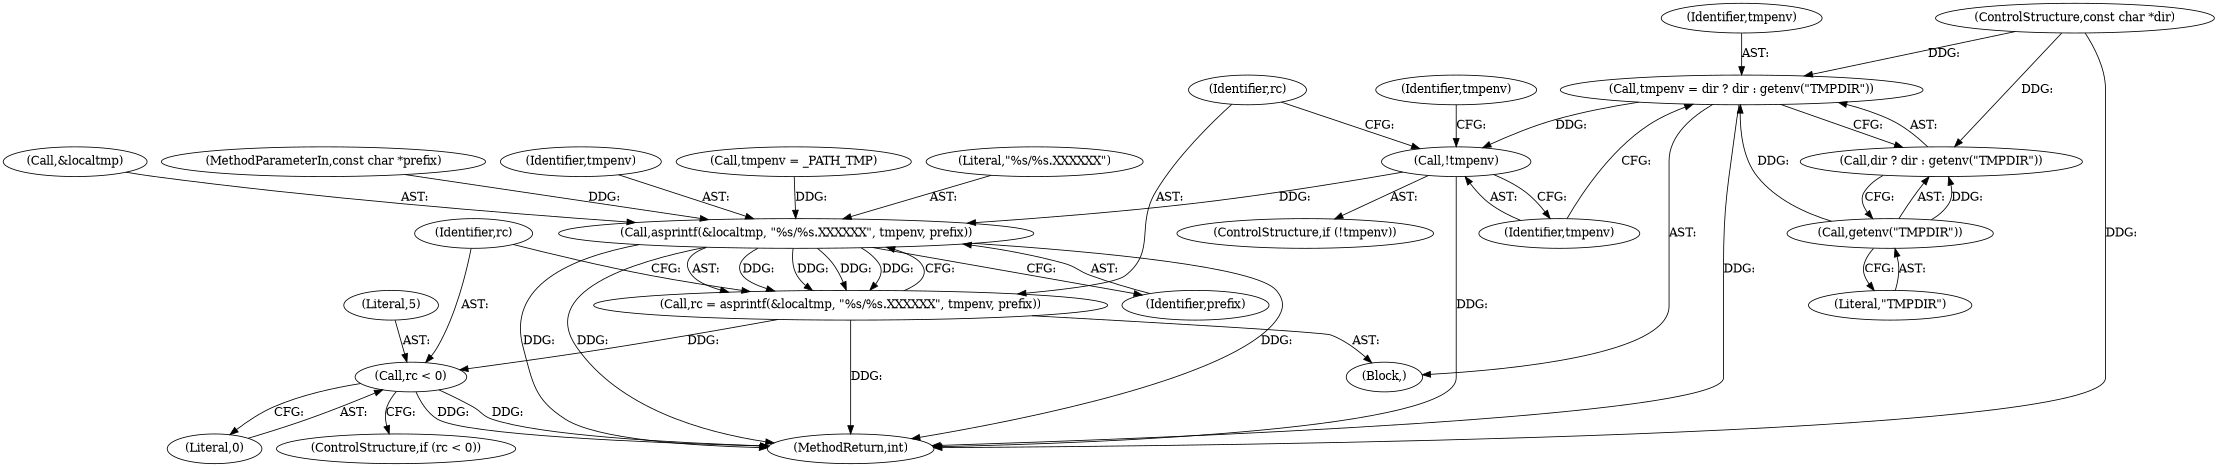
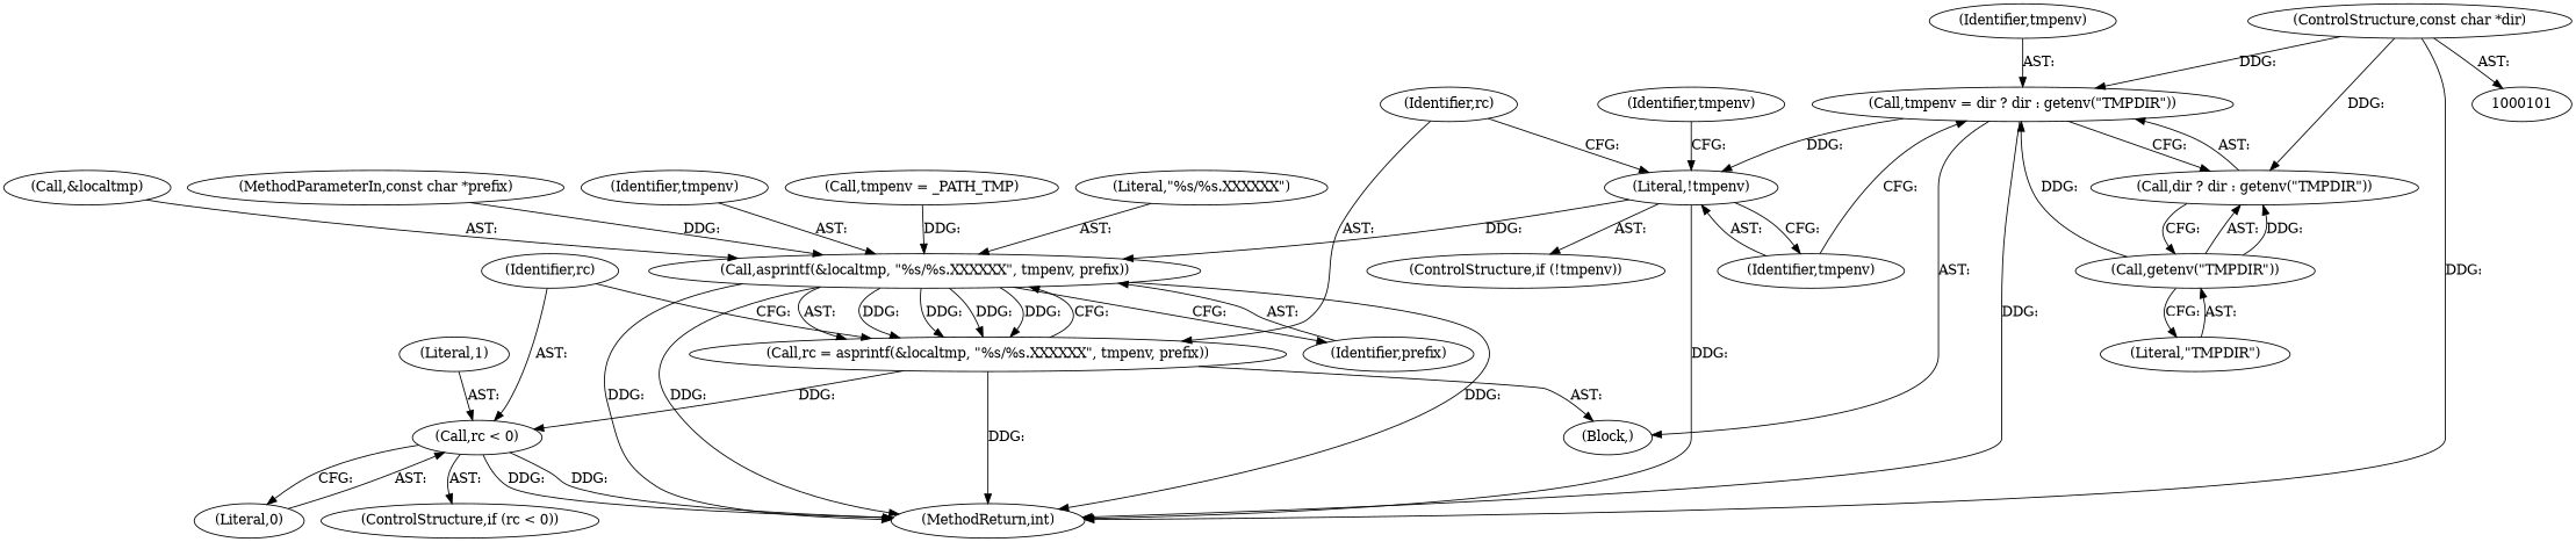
  digraph {
    n1 [label="(Call,tmpenv = dir ? dir : getenv(\"TMPDIR\"))"]
-   n2 [label="(Call,!tmpenv)"]
+   n2 [label="(Literal,!tmpenv)"]
    n3 [label="(Block,)"]
    n4 [label="(MethodReturn,int)"]
    n5 [label="(Call,dir ? dir : getenv(\"TMPDIR\"))"]
    n6 [label="(Call,asprintf(&localtmp, \"%s/%s.XXXXXX\", tmpenv, prefix))"]
    n7 [label="(Identifier,tmpenv)"]
    n8 [label="(ControlStructure,if (!tmpenv))"]
    n9 [label="(Call,getenv(\"TMPDIR\"))"]
    n10 [label="(ControlStructure,const char *dir)"]
+   1000101
    n12 [label="(Literal,\"TMPDIR\")"]
    n13 [label="(Call,rc = asprintf(&localtmp, \"%s/%s.XXXXXX\", tmpenv, prefix))"]
    n14 [label="(Identifier,prefix)"]
    n15 [label="(Call,rc < 0)"]
    n16 [label="(ControlStructure,if (rc < 0))"]
    n17 [label="(Literal,0)"]
    n18 [label="(Call,tmpenv = _PATH_TMP)"]
    n19 [label="(Literal,\"%s/%s.XXXXXX\")"]
    n20 [label="(Identifier,tmpenv)"]
    n21 [label="(Call,&localtmp)"]
    n22 [label="(Identifier,tmpenv)"]
    n23 [label="(Identifier,rc)"]
    n24 [label="(MethodParameterIn,const char *prefix)"]
-   n25 [label="(Literal,5)"]
+   n25 [label="(Literal,1)"]
    n26 [label="(Identifier,rc)"]
    n27 [label="(Identifier,tmpenv)"]
    n1 -> n2 [label="DDG: "]
    n1 -> n3 [label="AST: "]
    n1 -> n4 [label="DDG: "]
    n1 -> n5 [label="CFG: "]
    n2 -> n4 [label="DDG: "]
    n2 -> n6 [label="DDG: "]
    n2 -> n7 [label="CFG: "]
    n2 -> n8 [label="AST: "]
    n5 -> n1 [label="AST: "]
    n5 -> n9 [label="CFG: "]
    n6 -> n4 [label="DDG: "]
    n6 -> n4 [label="DDG: "]
    n6 -> n4 [label="DDG: "]
    n6 -> n13 [label="AST: "]
    n6 -> n13 [label="DDG: "]
    n6 -> n13 [label="DDG: "]
    n6 -> n13 [label="DDG: "]
    n6 -> n13 [label="DDG: "]
    n6 -> n14 [label="CFG: "]
    n7 -> n1 [label="CFG: "]
    n7 -> n2 [label="AST: "]
    n9 -> n1 [label="DDG: "]
    n9 -> n5 [label="AST: "]
    n9 -> n5 [label="DDG: "]
    n9 -> n12 [label="CFG: "]
    n10 -> n1 [label="DDG: "]
    n10 -> n4 [label="DDG: "]
    n10 -> n5 [label="DDG: "]
+   n10 -> 1000101 [label="AST: "]
    n12 -> n9 [label="AST: "]
    n13 -> n3 [label="AST: "]
    n13 -> n4 [label="DDG: "]
    n13 -> n6 [label="CFG: "]
    n13 -> n15 [label="DDG: "]
    n14 -> n6 [label="AST: "]
    n15 -> n4 [label="DDG: "]
    n15 -> n4 [label="DDG: "]
-   n15 -> n16 [label="CFG: "]
+   n15 -> n16 [label="AST: "]
    n15 -> n17 [label="CFG: "]
    n17 -> n15 [label="AST: "]
    n18 -> n6 [label="DDG: "]
    n19 -> n6 [label="AST: "]
    n20 -> n2 [label="CFG: "]
    n21 -> n6 [label="AST: "]
    n22 -> n1 [label="AST: "]
    n23 -> n2 [label="CFG: "]
    n23 -> n13 [label="AST: "]
    n24 -> n6 [label="DDG: "]
    n25 -> n15 [label="AST: "]
    n26 -> n13 [label="CFG: "]
    n26 -> n15 [label="AST: "]
    n27 -> n6 [label="AST: "]
  }
